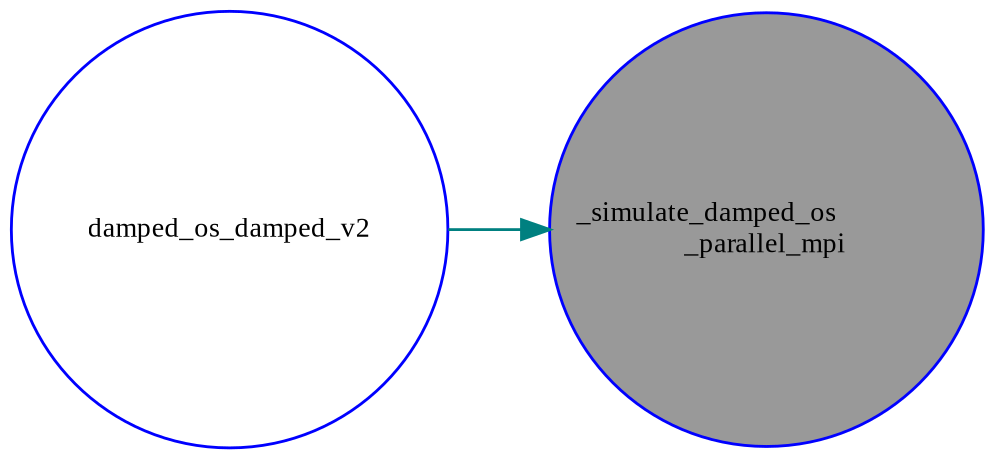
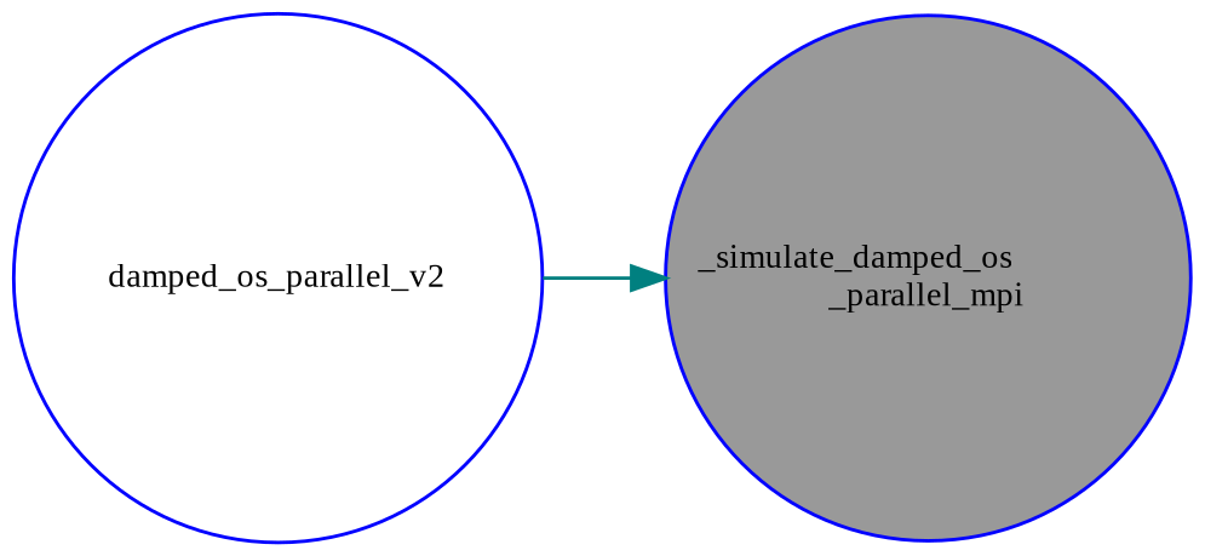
  digraph {
    rankdir=RL
    fontname="Liberation Serif"
    node [color=blue fontname="Liberation Serif" fontsize=10 shape=circle style=filled]
    n1 [fillcolor=grey60 fontcolor=black height=0.2 label="_simulate_damped_os\l_parallel_mpi" width=0.4]
-   n2 [fillcolor=white height=0.2 label=damped_os_damped_v2 width=0.4]
+   n2 [fillcolor=white height=0.2 label=damped_os_parallel_v2 width=0.4]
    n1 -> n2 [color=teal dir=back fontname="Liberation Serif" fontsize=10 labelfontname=Helvetica labelfontsize=10 style=solid]
  }
